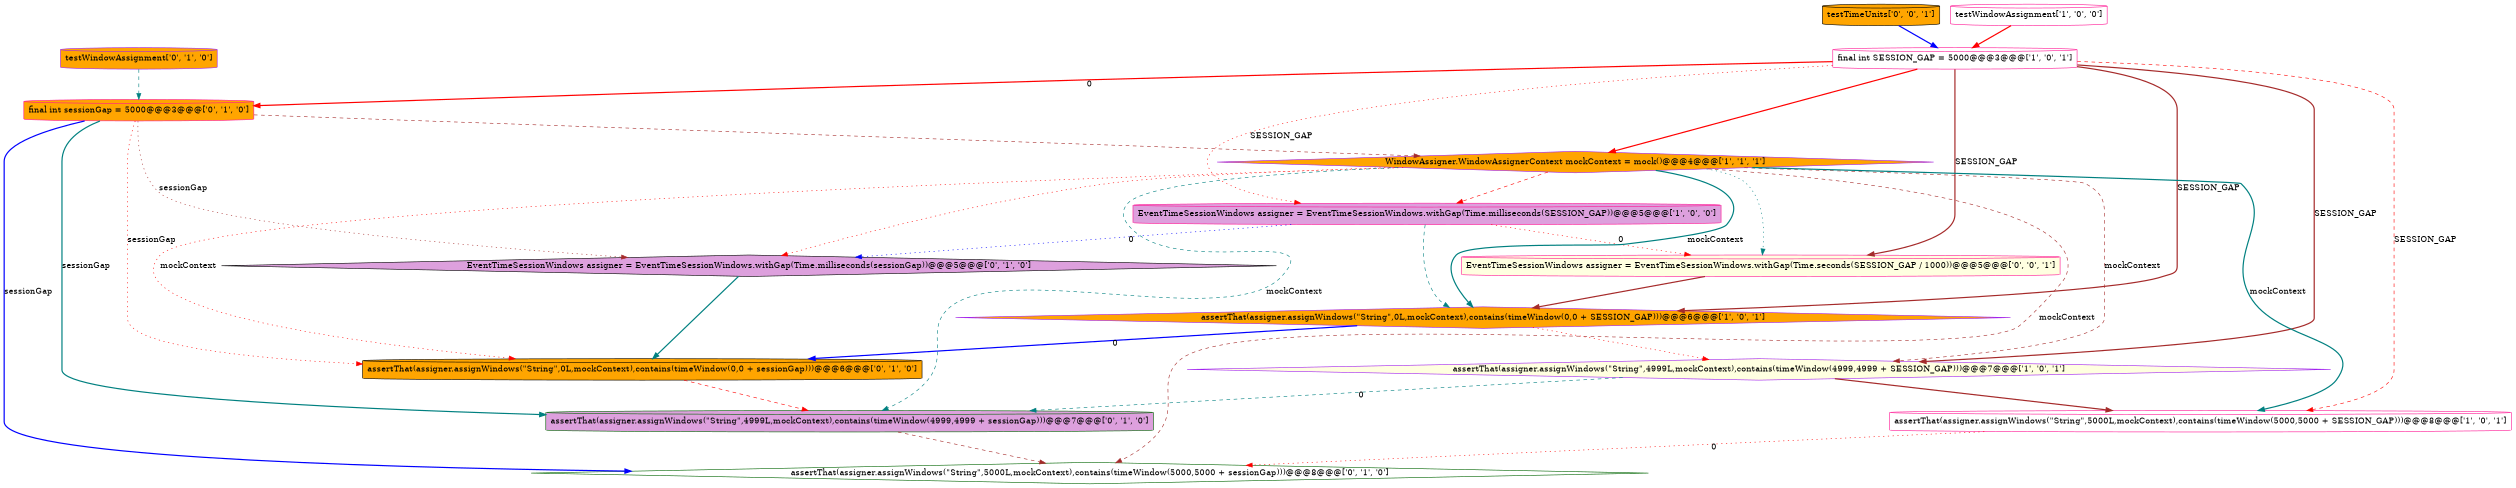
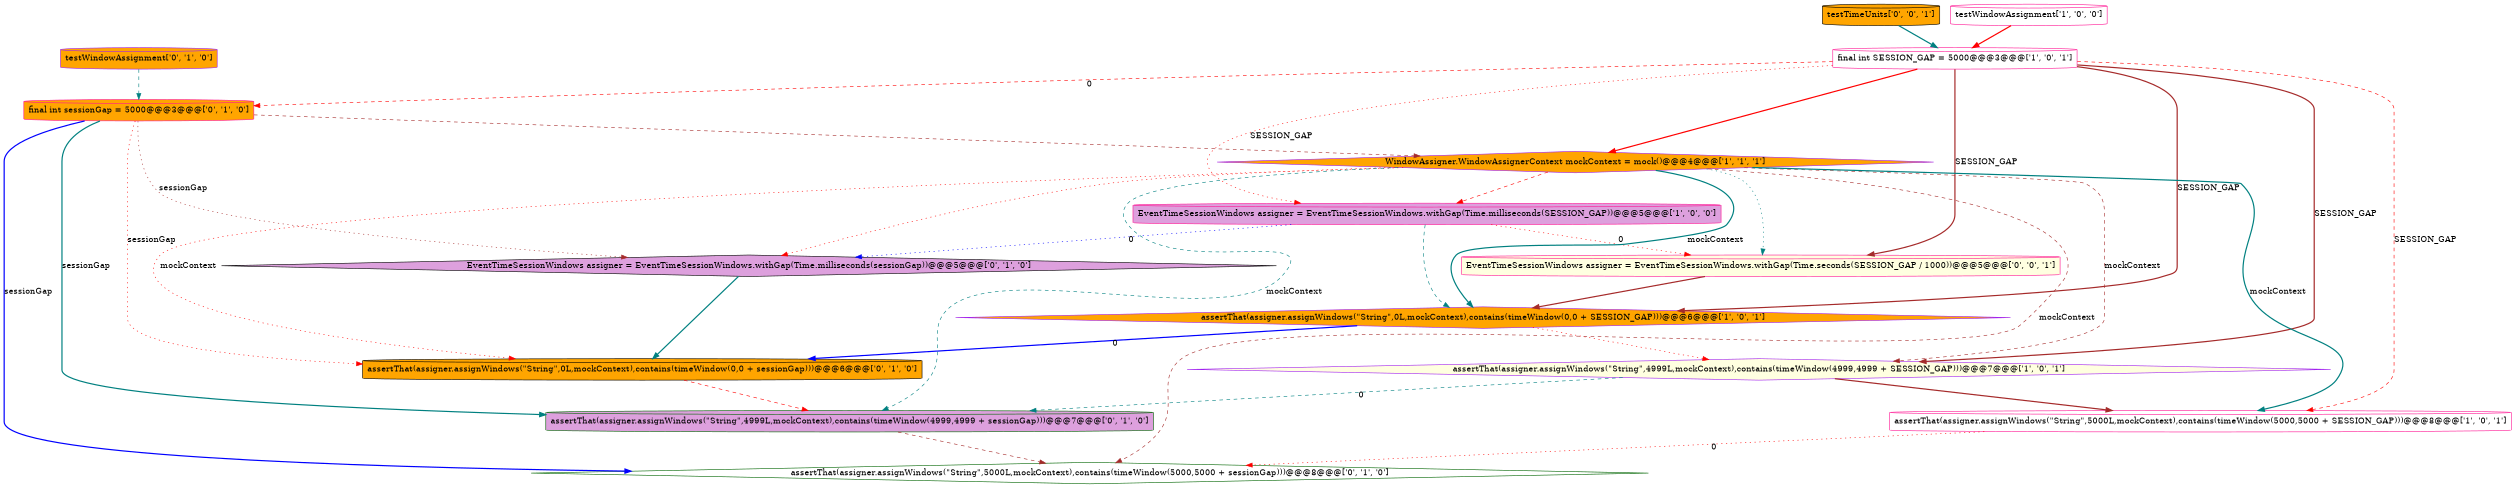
  digraph {
    node [color=deeppink fillcolor=orange shape=cylinder style=filled]
    edge [color=red style=bold]
    n1 [color=black fillcolor=plum label="EventTimeSessionWindows assigner = EventTimeSessionWindows.withGap(Time.milliseconds(sessionGap))@@@5@@@['0', '1', '0']" shape=diamond]
    n2 [color=black label="assertThat(assigner.assignWindows(\"String\",0L,mockContext),contains(timeWindow(0,0 + sessionGap)))@@@6@@@['0', '1', '0']"]
    n3 [color=darkgreen fillcolor=plum label="assertThat(assigner.assignWindows(\"String\",4999L,mockContext),contains(timeWindow(4999,4999 + sessionGap)))@@@7@@@['0', '1', '0']"]
    n4 [fillcolor=lightyellow label="EventTimeSessionWindows assigner = EventTimeSessionWindows.withGap(Time.seconds(SESSION_GAP / 1000))@@@5@@@['0', '0', '1']"]
    n5 [color=purple label="assertThat(assigner.assignWindows(\"String\",0L,mockContext),contains(timeWindow(0,0 + SESSION_GAP)))@@@6@@@['1', '0', '1']" shape=diamond]
    n6 [color=purple fillcolor=lightyellow label="assertThat(assigner.assignWindows(\"String\",4999L,mockContext),contains(timeWindow(4999,4999 + SESSION_GAP)))@@@7@@@['1', '0', '1']" shape=diamond]
    n7 [color=darkgreen fillcolor=white label="assertThat(assigner.assignWindows(\"String\",5000L,mockContext),contains(timeWindow(5000,5000 + sessionGap)))@@@8@@@['0', '1', '0']" shape=diamond]
    n8 [fillcolor=plum label="EventTimeSessionWindows assigner = EventTimeSessionWindows.withGap(Time.milliseconds(SESSION_GAP))@@@5@@@['1', '0', '0']"]
    n9 [color=black label="testTimeUnits['0', '0', '1']"]
    n10 [fillcolor=white label="final int SESSION_GAP = 5000@@@3@@@['1', '0', '1']"]
    n11 [label="final int sessionGap = 5000@@@3@@@['0', '1', '0']"]
    n12 [color=purple label="WindowAssigner.WindowAssignerContext mockContext = mock()@@@4@@@['1', '1', '1']" shape=diamond]
    n13 [fillcolor=white label="assertThat(assigner.assignWindows(\"String\",5000L,mockContext),contains(timeWindow(5000,5000 + SESSION_GAP)))@@@8@@@['1', '0', '1']"]
    n14 [fillcolor=white label="testWindowAssignment['1', '0', '0']"]
    n15 [color=purple label="testWindowAssignment['0', '1', '0']"]
    n1 -> n2 [color=teal]
    n2 -> n3 [style=dashed]
    n3 -> n7 [color=brown style=dashed]
    n4 -> n5 [color=brown]
    n5 -> n2 [color=blue label=0]
    n5 -> n6 [style=dotted]
    n6 -> n3 [color=teal label=0 style=dashed]
    n6 -> n13 [color=brown]
    n8 -> n1 [color=blue label=0 style=dotted]
    n8 -> n4 [label=0 style=dotted]
    n8 -> n5 [color=teal style=dashed]
-   n9 -> n10 [color=blue]
+   n9 -> n10 [color=teal]
    n10 -> n4 [color=brown label=SESSION_GAP]
    n10 -> n5 [color=brown label=SESSION_GAP]
    n10 -> n6 [color=brown label=SESSION_GAP]
    n10 -> n8 [label=SESSION_GAP style=dotted]
-   n10 -> n11 [label=0]
+   n10 -> n11 [label=0 style=dashed]
    n10 -> n12
    n10 -> n13 [label=SESSION_GAP style=dashed]
    n11 -> n1 [color=brown label=sessionGap style=dotted]
    n11 -> n2 [label=sessionGap style=dotted]
    n11 -> n3 [color=teal label=sessionGap]
    n11 -> n7 [color=blue label=sessionGap]
    n11 -> n12 [color=brown style=dashed]
    n12 -> n1 [style=dotted]
    n12 -> n2 [label=mockContext style=dotted]
    n12 -> n3 [color=teal label=mockContext style=dashed]
    n12 -> n4 [color=teal style=dotted]
    n12 -> n5 [color=teal label=mockContext]
    n12 -> n6 [color=brown label=mockContext style=dashed]
    n12 -> n7 [color=brown label=mockContext style=dashed]
    n12 -> n8 [style=dashed]
    n12 -> n13 [color=teal label=mockContext]
    n13 -> n7 [label=0 style=dotted]
    n14 -> n10
    n15 -> n11 [color=teal style=dashed]
  }
